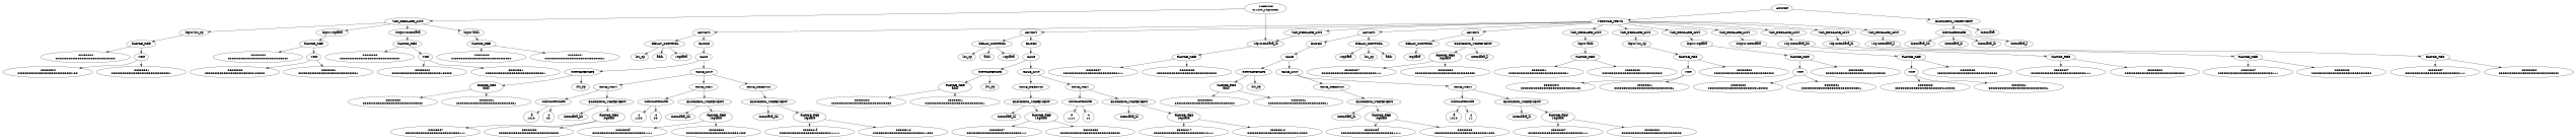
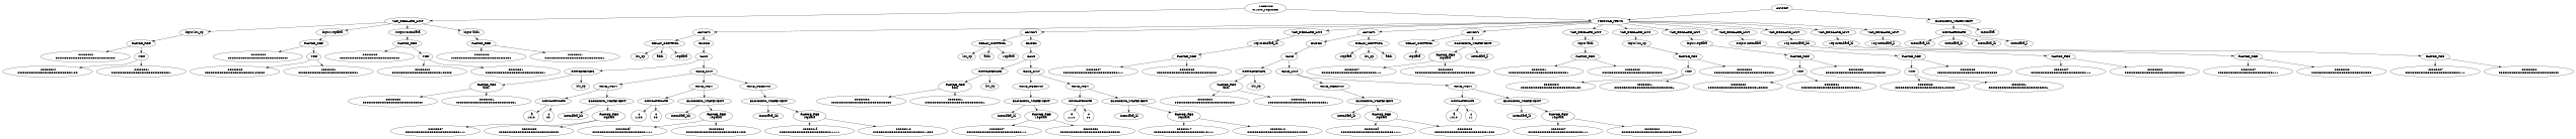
  digraph {
    rankdir=TB
    ranksep=.25
    n1 [label=< MODULE<br/>or1200_reg2mem>]
    n2 [label=< VAR_DECLARE_LIST>]
    n3 [label=< MODULE_ITEMS>]
    n4 [label=< input addr>]
    n5 [label=< input lsu_op>]
    n6 [label=< input regdata>]
    n7 [label=< output memdata>]
    n8 [label=< VAR_DECLARE_LIST>]
    n9 [label=< VAR_DECLARE_LIST>]
    n10 [label=< VAR_DECLARE_LIST>]
    n11 [label=< VAR_DECLARE_LIST>]
    n12 [label=< VAR_DECLARE_LIST>]
    n13 [label=< VAR_DECLARE_LIST>]
    n14 [label=< VAR_DECLARE_LIST>]
    n15 [label=< VAR_DECLARE_LIST>]
    n16 [label=< ALWAYS>]
    n17 [label=< ALWAYS>]
    n18 [label=< ALWAYS>]
    n19 [label=< ALWAYS>]
    n20 [label=<RANGE_REF>]
    n21 [label=<RANGE_REF>]
    n22 [label=<RANGE_REF>]
    n23 [label=<RANGE_REF>]
    n24 [label=< 00000001<br/>00000000000000000000000000000001>]
    n25 [label=< 00000000<br/>00000000000000000000000000000000>]
    n26 [label=< MIN>]
    n27 [label=< 00000000<br/>00000000000000000000000000000000>]
    n28 [label=< 00000004<br/>00000000000000000000000000000100>]
    n29 [label=< 00000001<br/>00000000000000000000000000000001>]
    n30 [label=< MIN>]
    n31 [label=< 00000000<br/>00000000000000000000000000000000>]
    n32 [label=< 00000020<br/>00000000000000000000000000100000>]
    n33 [label=< 00000001<br/>00000000000000000000000000000001>]
    n34 [label=< MIN>]
    n35 [label=< 00000000<br/>00000000000000000000000000000000>]
    n36 [label=< 00000020<br/>00000000000000000000000000100000>]
    n37 [label=< 00000001<br/>00000000000000000000000000000001>]
    n38 [label=< input addr>]
    n39 [label=< input lsu_op>]
    n40 [label=< input regdata>]
    n41 [label=< output memdata>]
    n42 [label=< reg memdata_hh>]
    n43 [label=< reg memdata_hl>]
    n44 [label=< reg memdata_lh>]
    n45 [label=< reg memdata_ll>]
    n46 [label=< ASSIGN>]
    n47 [label=< BLOCKING_STATEMENT>]
    n48 [label=< DELAY_CONTROL>]
    n49 [label=< BLOCK>]
    n50 [label=< DELAY_CONTROL>]
    n51 [label=< BLOCK>]
    n52 [label=< DELAY_CONTROL>]
    n53 [label=< BLOCK>]
    n54 [label=< DELAY_CONTROL>]
    n55 [label=< BLOCKING_STATEMENT>]
    n56 [label=<RANGE_REF>]
    n57 [label=< 00000001<br/>00000000000000000000000000000001>]
    n58 [label=< 00000000<br/>00000000000000000000000000000000>]
    n59 [label=<RANGE_REF>]
    n60 [label=< MIN>]
    n61 [label=< 00000000<br/>00000000000000000000000000000000>]
    n62 [label=< 00000004<br/>00000000000000000000000000000100>]
    n63 [label=< 00000001<br/>00000000000000000000000000000001>]
    n64 [label=<RANGE_REF>]
    n65 [label=< MIN>]
    n66 [label=< 00000000<br/>00000000000000000000000000000000>]
    n67 [label=< 00000020<br/>00000000000000000000000000100000>]
    n68 [label=< 00000001<br/>00000000000000000000000000000001>]
    n69 [label=<RANGE_REF>]
    n70 [label=< MIN>]
    n71 [label=< 00000000<br/>00000000000000000000000000000000>]
    n72 [label=< 00000020<br/>00000000000000000000000000100000>]
    n73 [label=< 00000001<br/>00000000000000000000000000000001>]
    n74 [label=<RANGE_REF>]
    n75 [label=< 00000007<br/>00000000000000000000000000000111>]
    n76 [label=< 00000000<br/>00000000000000000000000000000000>]
    n77 [label=<RANGE_REF>]
    n78 [label=< 00000007<br/>00000000000000000000000000000111>]
    n79 [label=< 00000000<br/>00000000000000000000000000000000>]
    n80 [label=<RANGE_REF>]
    n81 [label=< 00000007<br/>00000000000000000000000000000111>]
    n82 [label=< 00000000<br/>00000000000000000000000000000000>]
    n83 [label=<RANGE_REF>]
    n84 [label=< 00000007<br/>00000000000000000000000000000111>]
    n85 [label=< 00000000<br/>00000000000000000000000000000000>]
    n86 [label=< memdata>]
    n87 [label=< CONCATENATE>]
    n88 [label=< memdata_hh>]
    n89 [label=< memdata_hl>]
    n90 [label=< memdata_lh>]
    n91 [label=< memdata_ll>]
    n92 [label=< lsu_op>]
    n93 [label=< addr>]
    n94 [label=< regdata>]
    n95 [label=< CASE>]
    n96 [label=< CONCATENATE>]
    n97 [label=< CASE_LIST>]
    n98 [label=< lsu_op>]
    n99 [label=< RANGE_REF<br/>addr>]
    n100 [label=< CASE_ITEM>]
    n101 [label=< CASE_ITEM>]
    n102 [label=< CASE_DEFAULT>]
    n103 [label=< 00000001<br/>00000000000000000000000000000001>]
    n104 [label=< 00000000<br/>00000000000000000000000000000000>]
    n105 [label=< CONCATENATE>]
    n106 [label=< BLOCKING_STATEMENT>]
    n107 [label=< CONCATENATE>]
    n108 [label=< BLOCKING_STATEMENT>]
    n109 [label=< BLOCKING_STATEMENT>]
    n110 [label=< a<br/>1010>]
    n111 [label=< 0<br/>00>]
    n112 [label=< memdata_hh>]
    n113 [label=< RANGE_REF<br/>regdata>]
    n114 [label=< 00000007<br/>00000000000000000000000000000111>]
    n115 [label=< 00000000<br/>00000000000000000000000000000000>]
    n116 [label=< c<br/>1100>]
    n117 [label=< 0<br/>00>]
    n118 [label=< memdata_hh>]
    n119 [label=< RANGE_REF<br/>regdata>]
    n120 [label=< 0000000f<br/>00000000000000000000000000001111>]
    n121 [label=< 00000008<br/>00000000000000000000000000001000>]
    n122 [label=< memdata_hh>]
    n123 [label=< RANGE_REF<br/>regdata>]
    n124 [label=< 0000001f<br/>00000000000000000000000000011111>]
    n125 [label=< 00000018<br/>00000000000000000000000000011000>]
    n126 [label=< lsu_op>]
    n127 [label=< addr>]
    n128 [label=< regdata>]
    n129 [label=< CASE>]
    n130 [label=< CONCATENATE>]
    n131 [label=< CASE_LIST>]
    n132 [label=< lsu_op>]
    n133 [label=< RANGE_REF<br/>addr>]
    n134 [label=< CASE_ITEM>]
    n135 [label=< CASE_DEFAULT>]
    n136 [label=< 00000001<br/>00000000000000000000000000000001>]
    n137 [label=< 00000000<br/>00000000000000000000000000000000>]
    n138 [label=< CONCATENATE>]
    n139 [label=< BLOCKING_STATEMENT>]
    n140 [label=< BLOCKING_STATEMENT>]
    n141 [label=< e<br/>1110>]
    n142 [label=< 0<br/>00>]
    n143 [label=< memdata_hl>]
    n144 [label=< RANGE_REF<br/>regdata>]
    n145 [label=< 00000017<br/>00000000000000000000000000010111>]
    n146 [label=< 00000010<br/>00000000000002000000000000010000>]
    n147 [label=< memdata_hl>]
    n148 [label=< RANGE_REF<br/>regdata>]
    n149 [label=< 00000007<br/>00000000000000000000000000000111>]
    n150 [label=< 00000000<br/>00000000000000000000000000000000>]
    n151 [label=< lsu_op>]
    n152 [label=< addr>]
    n153 [label=< regdata>]
    n154 [label=< CASE>]
    n155 [label=< CONCATENATE>]
    n156 [label=< CASE_LIST>]
    n157 [label=< lsu_op>]
    n158 [label=< RANGE_REF<br/>addr>]
    n159 [label=< CASE_ITEM>]
    n160 [label=< CASE_DEFAULT>]
    n161 [label=< 00000001<br/>00000000000000000000000000000001>]
    n162 [label=< 00000000<br/>00000000000000000000000000000000>]
    n163 [label=< CONCATENATE>]
    n164 [label=< BLOCKING_STATEMENT>]
    n165 [label=< BLOCKING_STATEMENT>]
    n166 [label=< a<br/>1010>]
    n167 [label=< 2<br/>11>]
    n168 [label=< memdata_lh>]
    n169 [label=< RANGE_REF<br/>regdata>]
    n170 [label=< 00000007<br/>00000000000000000000000000000111>]
    n171 [label=< 00000000<br/>00000000000000000000000000000000>]
    n172 [label=< memdata_lh>]
    n173 [label=< RANGE_REF<br/>regdata>]
    n174 [label=< 0000000f<br/>00000000000000000000000000001111>]
    n175 [label=< 00000008<br/>00000000000000000000000000001000>]
    n176 [label=< regdata>]
    n177 [label=< memdata_ll>]
    n178 [label=< RANGE_REF<br/>regdata>]
    n179 [label=< 00000007<br/>00000000000000000000000000000111>]
    n180 [label=< 00000000<br/>00000000000000000000000000000000>]
    n1 -> n2
-   n1 -> n44
+   n1 -> n3
    n2 -> n4
    n2 -> n5
    n2 -> n6
    n2 -> n7
    n3 -> n8
    n3 -> n9
    n3 -> n10
    n3 -> n11
    n3 -> n12
    n3 -> n13
    n3 -> n14
    n3 -> n15
    n3 -> n16
    n3 -> n17
    n3 -> n18
    n3 -> n19
    n4 -> n20
    n5 -> n21
    n6 -> n22
    n7 -> n23
    n8 -> n38
    n9 -> n39
    n10 -> n40
    n11 -> n41
    n12 -> n42
    n13 -> n43
    n14 -> n44
    n15 -> n45
    n16 -> n48
    n16 -> n49
    n17 -> n50
    n17 -> n51
    n18 -> n52
    n18 -> n53
    n19 -> n54
    n19 -> n55
    n20 -> n24
    n20 -> n25
    n21 -> n26
    n21 -> n27
    n22 -> n30
    n22 -> n31
    n23 -> n34
    n23 -> n35
    n26 -> n28
    n26 -> n29
    n30 -> n32
    n30 -> n33
    n34 -> n36
    n34 -> n37
    n38 -> n56
    n39 -> n59
    n40 -> n64
    n41 -> n69
    n42 -> n74
    n43 -> n77
    n44 -> n80
    n45 -> n83
    n46 -> n3
    n46 -> n47
    n47 -> n86
    n47 -> n87
    n48 -> n92
    n48 -> n93
    n48 -> n94
    n49 -> n95
    n50 -> n126
    n50 -> n127
    n50 -> n128
    n51 -> n129
    n52 -> n151
    n52 -> n152
    n52 -> n153
    n53 -> n154
    n54 -> n176
    n55 -> n177
    n55 -> n178
    n56 -> n57
    n56 -> n58
    n59 -> n60
    n59 -> n61
    n60 -> n62
    n60 -> n63
    n64 -> n65
    n64 -> n66
    n65 -> n67
    n65 -> n68
    n69 -> n70
    n69 -> n71
    n70 -> n72
    n70 -> n73
    n74 -> n75
    n74 -> n76
    n77 -> n78
    n77 -> n79
    n80 -> n81
    n80 -> n82
    n83 -> n84
    n83 -> n85
    n87 -> n88
    n87 -> n89
    n87 -> n90
    n87 -> n91
    n95 -> n96
    n95 -> n97
    n96 -> n98
    n96 -> n99
    n97 -> n100
    n97 -> n101
    n97 -> n102
    n99 -> n103
    n99 -> n104
    n100 -> n105
    n100 -> n106
    n101 -> n107
    n101 -> n108
    n102 -> n109
    n105 -> n110
    n105 -> n111
    n106 -> n112
    n106 -> n113
    n107 -> n116
    n107 -> n117
    n108 -> n118
    n108 -> n119
    n109 -> n122
    n109 -> n123
    n113 -> n114
    n113 -> n115
    n119 -> n120
    n119 -> n121
    n123 -> n124
    n123 -> n125
    n129 -> n130
    n129 -> n131
    n130 -> n132
    n130 -> n133
    n131 -> n134
    n131 -> n135
    n133 -> n136
    n133 -> n137
    n134 -> n138
    n134 -> n139
    n135 -> n140
    n138 -> n141
    n138 -> n142
    n139 -> n143
    n139 -> n144
    n140 -> n147
    n140 -> n148
    n144 -> n145
    n144 -> n146
    n148 -> n149
    n148 -> n150
    n154 -> n155
    n154 -> n156
    n155 -> n157
    n155 -> n158
    n156 -> n159
    n156 -> n160
    n158 -> n161
    n158 -> n162
    n159 -> n163
    n159 -> n164
    n160 -> n165
    n163 -> n166
    n163 -> n167
    n164 -> n168
    n164 -> n169
    n165 -> n172
    n165 -> n173
    n169 -> n170
    n169 -> n171
    n173 -> n174
    n173 -> n175
    n178 -> n179
    n178 -> n180
  }
